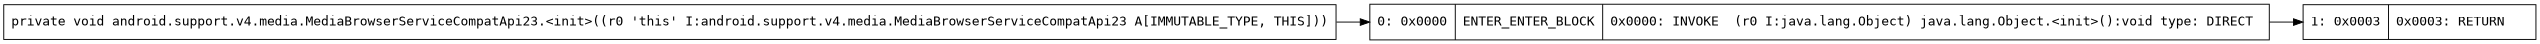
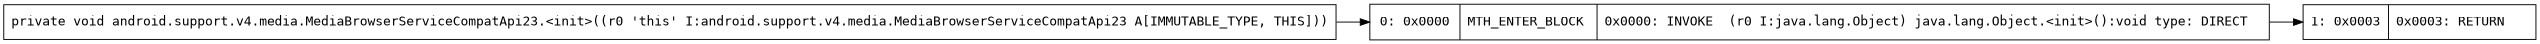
  digraph {
    rankdir=LR
    fontname="DejaVu Sans Mono"
    node [shape=record fontname="DejaVu Sans Mono"]
    edge [fontname="DejaVu Sans Mono"]
-   n1 [label="{0\:\ 0x0000|ENTER_ENTER_BLOCK\l|0x0000: INVOKE  (r0 I:java.lang.Object) java.lang.Object.\<init\>():void type: DIRECT \l}"]
+   n1 [label="{0\:\ 0x0000|MTH_ENTER_BLOCK\l|0x0000: INVOKE  (r0 I:java.lang.Object) java.lang.Object.\<init\>():void type: DIRECT \l}"]
    n2 [label="{1\:\ 0x0003|0x0003: RETURN   \l}"]
    n3 [label="{private void android.support.v4.media.MediaBrowserServiceCompatApi23.\<init\>((r0 'this' I:android.support.v4.media.MediaBrowserServiceCompatApi23 A[IMMUTABLE_TYPE, THIS])) }"]
    n1 -> n2
    n3 -> n1
  }
